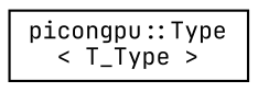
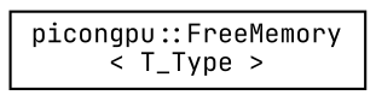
  digraph {
    rankdir=LR
    fontname="JetBrains Mono"
-   n1 [color=black fillcolor=white fontname="JetBrains Mono" fontsize=10 height=0.2 label="picongpu::Type\l\< T_Type \>" shape=record style=filled width=0.4]
+   n1 [color=black fillcolor=white fontname="JetBrains Mono" fontsize=10 height=0.2 label="picongpu::FreeMemory\l\< T_Type \>" shape=record style=filled width=0.4]
  }
